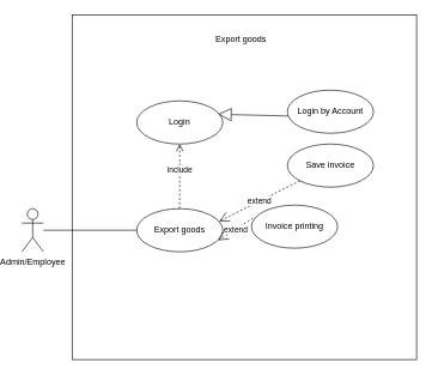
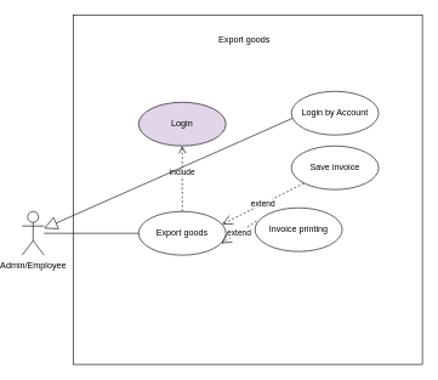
  <mxCell id="0" />
  <mxCell id="1" parent="0" />
  <mxCell id="2" value="" style="whiteSpace=wrap;html=1;aspect=fixed;" parent="1" vertex="1"><mxGeometry x="90" y="20" width="480" height="480" as="geometry" /></mxCell>
  <mxCell id="3" value="Admin/Employee" style="shape=umlActor;verticalLabelPosition=bottom;verticalAlign=top;html=1;" parent="1" vertex="1"><mxGeometry x="20" y="290" width="30" height="60" as="geometry" /></mxCell>
  <mxCell id="4" value="Export goods" style="ellipse;whiteSpace=wrap;html=1;" parent="1" vertex="1"><mxGeometry x="180" y="290" width="120" height="60" as="geometry" /></mxCell>
  <mxCell id="5" value="" style="endArrow=none;html=1;rounded=0;entryX=0;entryY=0.5;entryDx=0;entryDy=0;" parent="1" source="3" target="4" edge="1"><mxGeometry width="50" height="50" relative="1" as="geometry"><mxPoint x="330" y="390" as="sourcePoint" /><mxPoint x="380" y="340" as="targetPoint" /></mxGeometry></mxCell>
  <mxCell id="6" value="Save invoice" style="ellipse;whiteSpace=wrap;html=1;" parent="1" vertex="1"><mxGeometry x="390" y="200" width="120" height="60" as="geometry" /></mxCell>
  <mxCell id="7" value="Invoice printing" style="ellipse;whiteSpace=wrap;html=1;" parent="1" vertex="1"><mxGeometry x="340" y="285" width="120" height="60" as="geometry" /></mxCell>
- <mxCell id="8" value="Login" style="ellipse;whiteSpace=wrap;html=1;" parent="1" vertex="1"><mxGeometry x="180" y="140" width="120" height="60" as="geometry" /></mxCell>
+ <mxCell id="8" value="Login" style="ellipse;whiteSpace=wrap;html=1;fillColor=#e1d5e7;" parent="1" vertex="1"><mxGeometry x="180" y="140" width="120" height="60" as="geometry" /></mxCell>
  <mxCell id="9" value="include" style="html=1;verticalAlign=bottom;endArrow=open;dashed=1;endSize=8;edgeStyle=elbowEdgeStyle;elbow=vertical;curved=0;rounded=0;exitX=0.5;exitY=0;exitDx=0;exitDy=0;entryX=0.5;entryY=1;entryDx=0;entryDy=0;" parent="1" source="4" target="8" edge="1"><mxGeometry relative="1" as="geometry"><mxPoint x="240" y="370" as="sourcePoint" /><mxPoint x="240" y="210" as="targetPoint" /><Array as="points"><mxPoint x="220" y="270" /></Array></mxGeometry></mxCell>
  <mxCell id="10" value="extend" style="endArrow=open;endSize=12;dashed=1;html=1;rounded=0;entryX=0.958;entryY=0.294;entryDx=0;entryDy=0;entryPerimeter=0;" parent="1" source="6" target="4" edge="1"><mxGeometry width="160" relative="1" as="geometry"><mxPoint x="210" y="310" as="sourcePoint" /><mxPoint x="370" y="310" as="targetPoint" /></mxGeometry></mxCell>
  <mxCell id="11" value="extend" style="endArrow=open;endSize=12;dashed=1;html=1;rounded=0;exitX=0.018;exitY=0.303;exitDx=0;exitDy=0;exitPerimeter=0;entryX=0.947;entryY=0.732;entryDx=0;entryDy=0;entryPerimeter=0;" parent="1" source="7" target="4" edge="1"><mxGeometry width="160" relative="1" as="geometry"><mxPoint x="418" y="261" as="sourcePoint" /><mxPoint x="310" y="350" as="targetPoint" /></mxGeometry></mxCell>
- <mxCell id="12" value="" style="endArrow=block;endSize=16;endFill=0;html=1;rounded=0;entryX=0.947;entryY=0.31;entryDx=0;entryDy=0;entryPerimeter=0;exitX=0.031;exitY=0.601;exitDx=0;exitDy=0;exitPerimeter=0;" parent="1" source="13" target="8" edge="1"><mxGeometry width="160" relative="1" as="geometry"><mxPoint x="410" y="130" as="sourcePoint" /><mxPoint x="420" y="260" as="targetPoint" /></mxGeometry></mxCell>
+ <mxCell id="12" value="" style="endArrow=block;endSize=16;endFill=0;html=1;rounded=0;exitX=0.031;exitY=0.601;exitDx=0;exitDy=0;exitPerimeter=0;" parent="1" source="13" target="3" edge="1"><mxGeometry width="160" relative="1" as="geometry"><mxPoint x="410" y="130" as="sourcePoint" /><mxPoint x="420" y="260" as="targetPoint" /></mxGeometry></mxCell>
  <mxCell id="13" value="Login by Account" style="ellipse;whiteSpace=wrap;html=1;" parent="1" vertex="1"><mxGeometry x="390" y="125" width="120" height="60" as="geometry" /></mxCell>
  <mxCell id="14" value="Export goods" style="text;html=1;align=center;verticalAlign=middle;resizable=0;points=[];autosize=1;strokeColor=none;fillColor=none;" parent="1" vertex="1"><mxGeometry x="280" y="40" width="90" height="30" as="geometry" /></mxCell>
